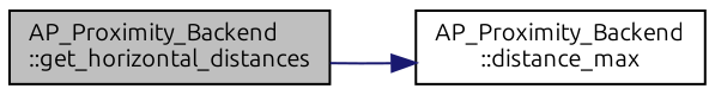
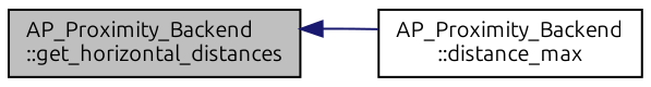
  digraph {
    rankdir=LR
    fontname=Ubuntu
    node [color=black fontname=Ubuntu fontsize=10 shape=record style=filled]
    n1 [fillcolor=grey75 fontcolor=black height=0.2 label="AP_Proximity_Backend\l::get_horizontal_distances" width=0.4]
    n2 [fillcolor=white height=0.2 label="AP_Proximity_Backend\l::distance_max" width=0.4]
-   n1 -> n2 [color=midnightblue fontname=Ubuntu fontsize=10 labelfontname=Helvetica labelfontsize=10 style=solid]
+   n2 -> n1 [color=midnightblue fontname=Ubuntu fontsize=10 labelfontname=Helvetica labelfontsize=10 style=solid]
  }
